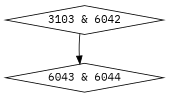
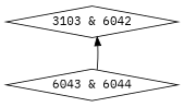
  digraph {
    fontname="IBM Plex Mono"
    node [shape=diamond fontname="IBM Plex Mono"]
    n1 [label="3103 & 6042"]
    n2 [label="6043 & 6044"]
-   n1 -> n2 [fontname="IBM Plex Mono"]
+   n2 -> n1 [fontname="IBM Plex Mono"]
  }
